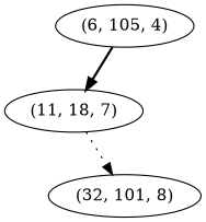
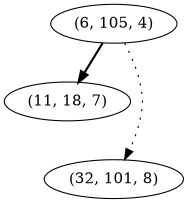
  digraph {
    n1 [label="(6, 105, 4)"]
    "(11, 18, 7)"
    "(32, 101, 8)"
    n1 -> "(11, 18, 7)" [style=bold]
-   "(11, 18, 7)" -> "(32, 101, 8)" [style=dotted]
+   n1 -> "(32, 101, 8)" [style=dotted]
  }
